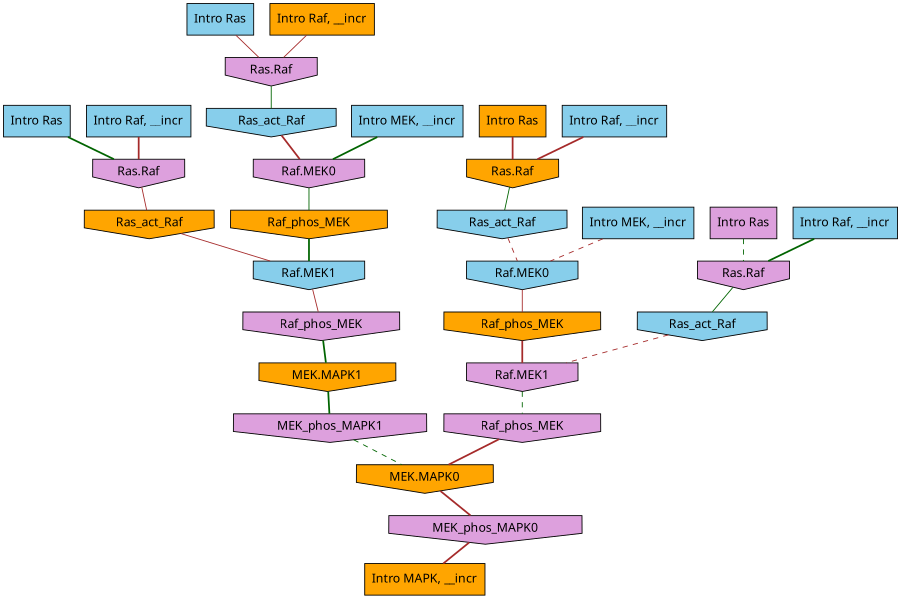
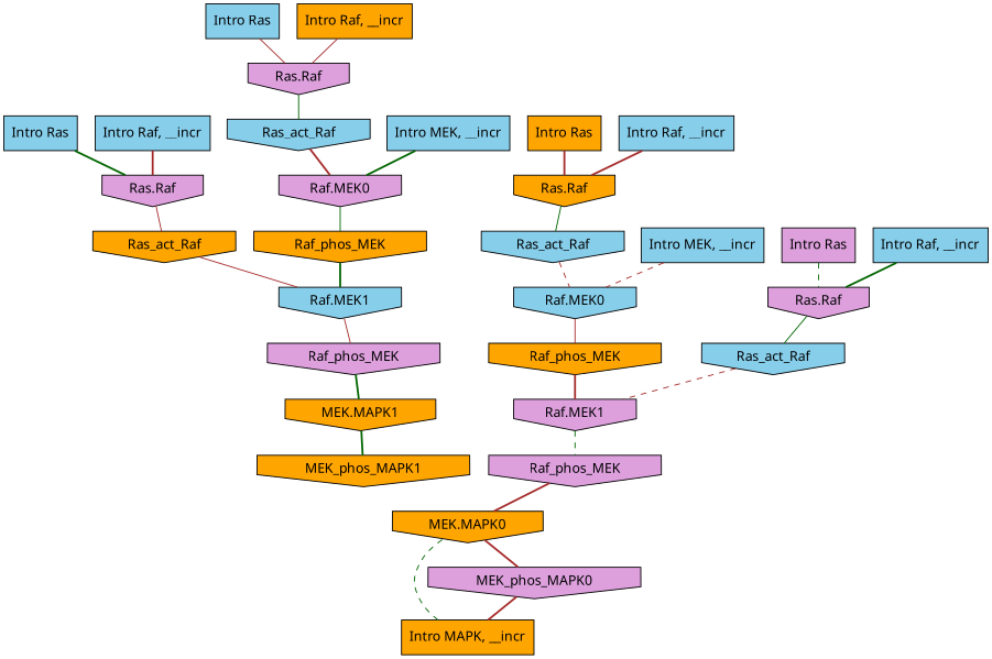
  digraph {
    rankdir=TB
    ranksep=0.30
    node [fillcolor=skyblue fontname="CMU Serif" shape=invhouse style=filled]
    edge [color=brown dir=none fontname="CMU Serif" style=bold]
    n1 [label="Intro Ras" shape=rectangle]
    n2 [fillcolor=plum label="Ras.Raf"]
    n3 [label=Ras_act_Raf]
    n4 [label="Intro Ras" shape=rectangle]
    n5 [fillcolor=plum label="Ras.Raf"]
    n6 [fillcolor=orange label=Ras_act_Raf]
    n7 [fillcolor=orange label="Intro Ras" shape=rectangle]
    n8 [fillcolor=orange label="Ras.Raf"]
    n9 [label=Ras_act_Raf]
    n10 [fillcolor=plum label="Intro Ras" shape=rectangle]
    n11 [fillcolor=plum label="Ras.Raf"]
    n12 [label=Ras_act_Raf]
    n13 [label="Intro Raf, __incr" shape=rectangle]
    n14 [label="Intro Raf, __incr" shape=rectangle]
    n15 [fillcolor=orange label="Intro Raf, __incr" shape=rectangle]
    n16 [label="Intro Raf, __incr" shape=rectangle]
    n17 [label="Intro MEK, __incr" shape=rectangle]
    n18 [label="Raf.MEK0"]
    n19 [fillcolor=orange label=Raf_phos_MEK]
    n20 [label="Intro MEK, __incr" shape=rectangle]
    n21 [fillcolor=plum label="Raf.MEK0"]
    n22 [fillcolor=orange label=Raf_phos_MEK]
    n23 [fillcolor=orange label="Intro MAPK, __incr" shape=rectangle]
    n24 [fillcolor=orange label="MEK.MAPK0"]
    n25 [fillcolor=plum label=MEK_phos_MAPK0]
    n26 [label="Raf.MEK1"]
    n27 [fillcolor=plum label="Raf.MEK1"]
    n28 [fillcolor=plum label=Raf_phos_MEK]
    n29 [fillcolor=plum label=Raf_phos_MEK]
    n30 [fillcolor=orange label="MEK.MAPK1"]
-   n31 [fillcolor=plum label=MEK_phos_MAPK1]
+   n31 [fillcolor=orange label=MEK_phos_MAPK1]
    n1 -> n2 [style=solid]
    n2 -> n3 [color=darkgreen style=solid]
    n3 -> n21
    n4 -> n5 [color=darkgreen]
    n5 -> n6 [style=solid]
    n6 -> n26 [style=solid]
    n7 -> n8
    n8 -> n9 [color=darkgreen style=solid]
    n9 -> n18 [style=dashed]
    n10 -> n11 [color=darkgreen style=dashed]
    n11 -> n12 [color=darkgreen style=solid]
    n12 -> n27 [style=dashed]
    n13 -> n5
    n14 -> n11 [color=darkgreen]
    n15 -> n2 [style=solid]
    n16 -> n8
    n17 -> n18 [style=dashed]
    n18 -> n19 [style=solid]
    n19 -> n27
    n20 -> n21 [color=darkgreen]
    n21 -> n22 [color=darkgreen style=solid]
    n22 -> n26 [color=darkgreen]
-   n31 -> n24 [color=darkgreen style=dashed]
+   n23 -> n24 [color=darkgreen style=dashed]
    n24 -> n25
    n25 -> n23
    n26 -> n28 [style=solid]
    n27 -> n29 [color=darkgreen style=dashed]
    n28 -> n30 [color=darkgreen]
    n29 -> n24
    n30 -> n31 [color=darkgreen]
  }
